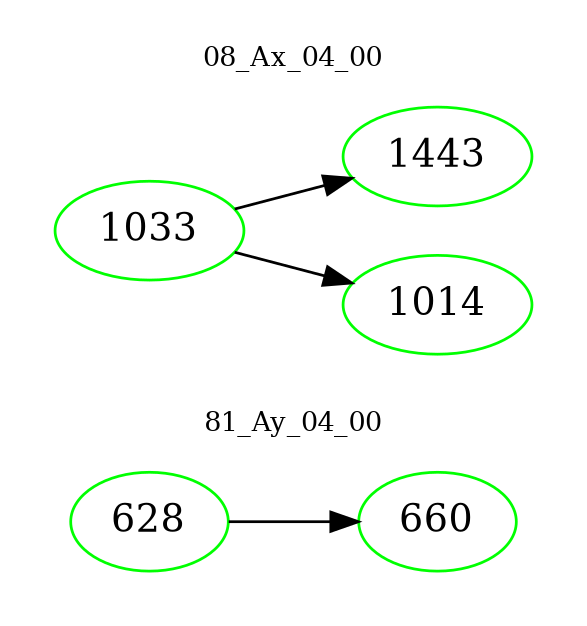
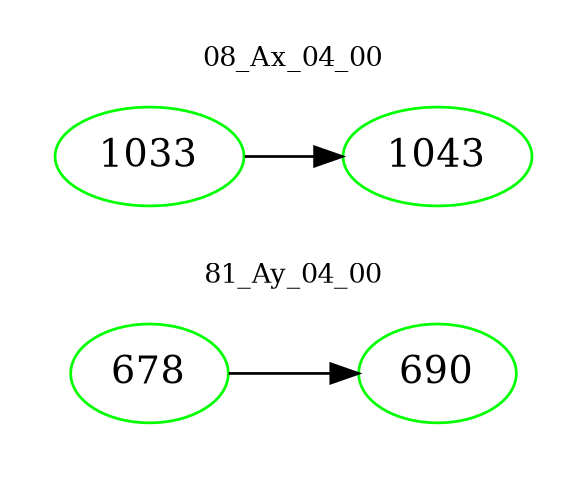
  digraph {
    rankdir=LR
    node [color=green]
    edge [color=black]
-   n1 [label=628]
-   n2 [label=660]
+   n1 [label=678]
+   n2 [label=690]
    n3 [label=1033]
-   n4 [label=1014]
-   n5 [label=1443]
+   n5 [label=1043]
    subgraph cluster_1 {
      color=white
      fontsize=10
      label="81_Ay_04_00"
      n1
      n2
    }
    subgraph cluster_2 {
      color=white
      fontsize=10
      label="08_Ax_04_00"
      n3
-     n4
      n5
    }
    n1 -> n2
-   n3 -> n4
    n3 -> n5
  }
